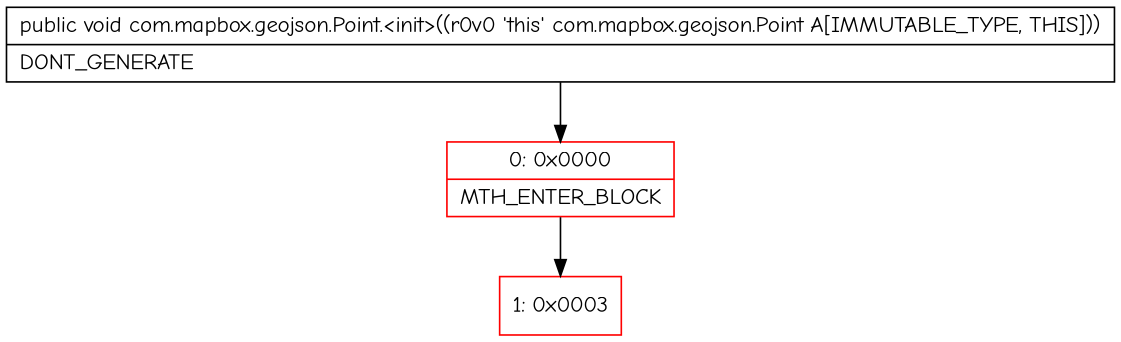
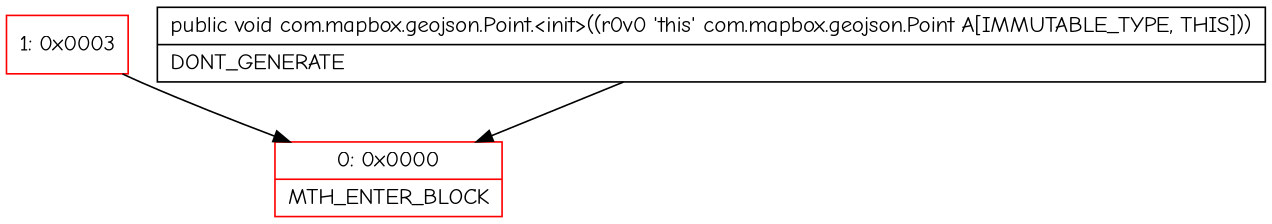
  digraph {
    fontname="Comic Neue"
    node [color=red shape=record fontname="Comic Neue"]
    edge [fontname="Comic Neue"]
    n1 [label="{0\:\ 0x0000|MTH_ENTER_BLOCK\l}"]
    n2 [label="{1\:\ 0x0003}"]
    n3 [label="{public void com.mapbox.geojson.Point.\<init\>((r0v0 'this' com.mapbox.geojson.Point A[IMMUTABLE_TYPE, THIS]))  | DONT_GENERATE\l}" color=""]
    subgraph cluster_1 {
      label="R(0)"
    }
-   n1 -> n2
+   n2 -> n1
    n3 -> n1
  }
